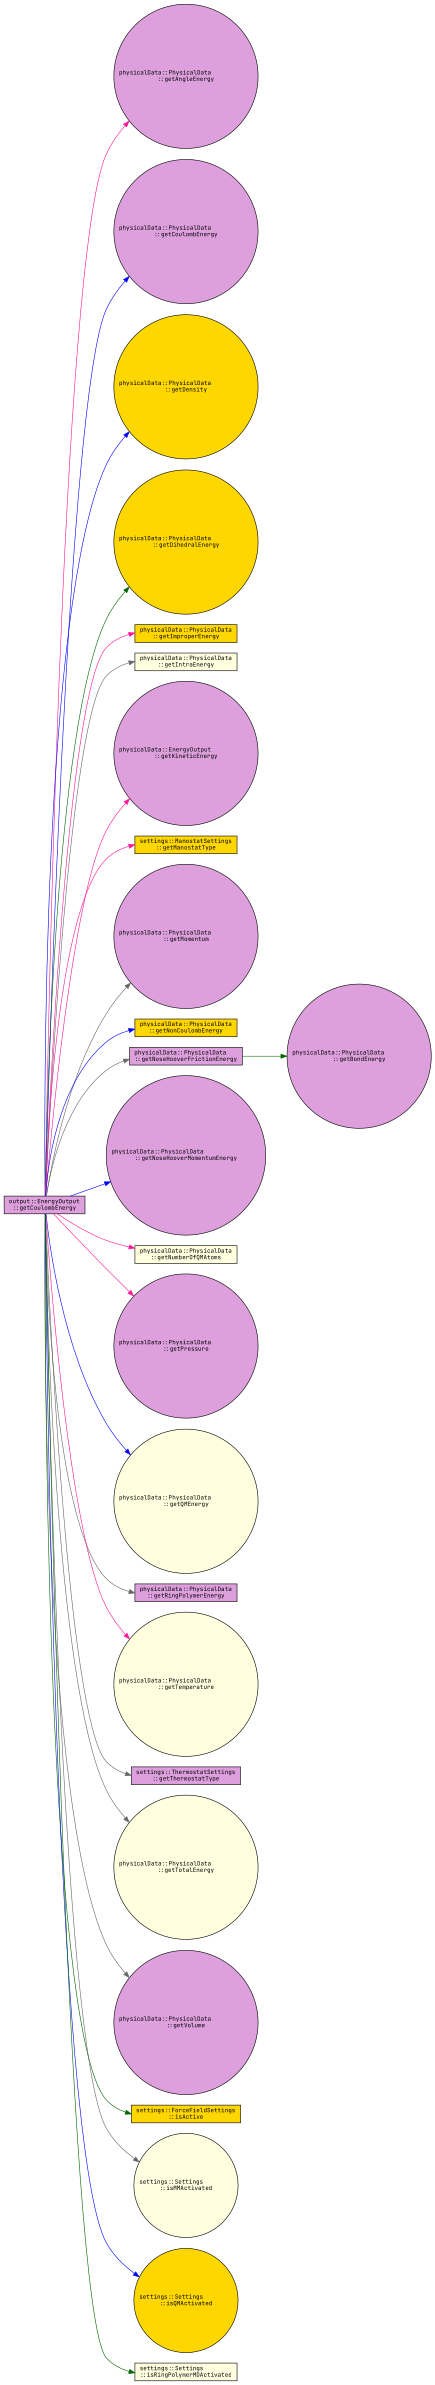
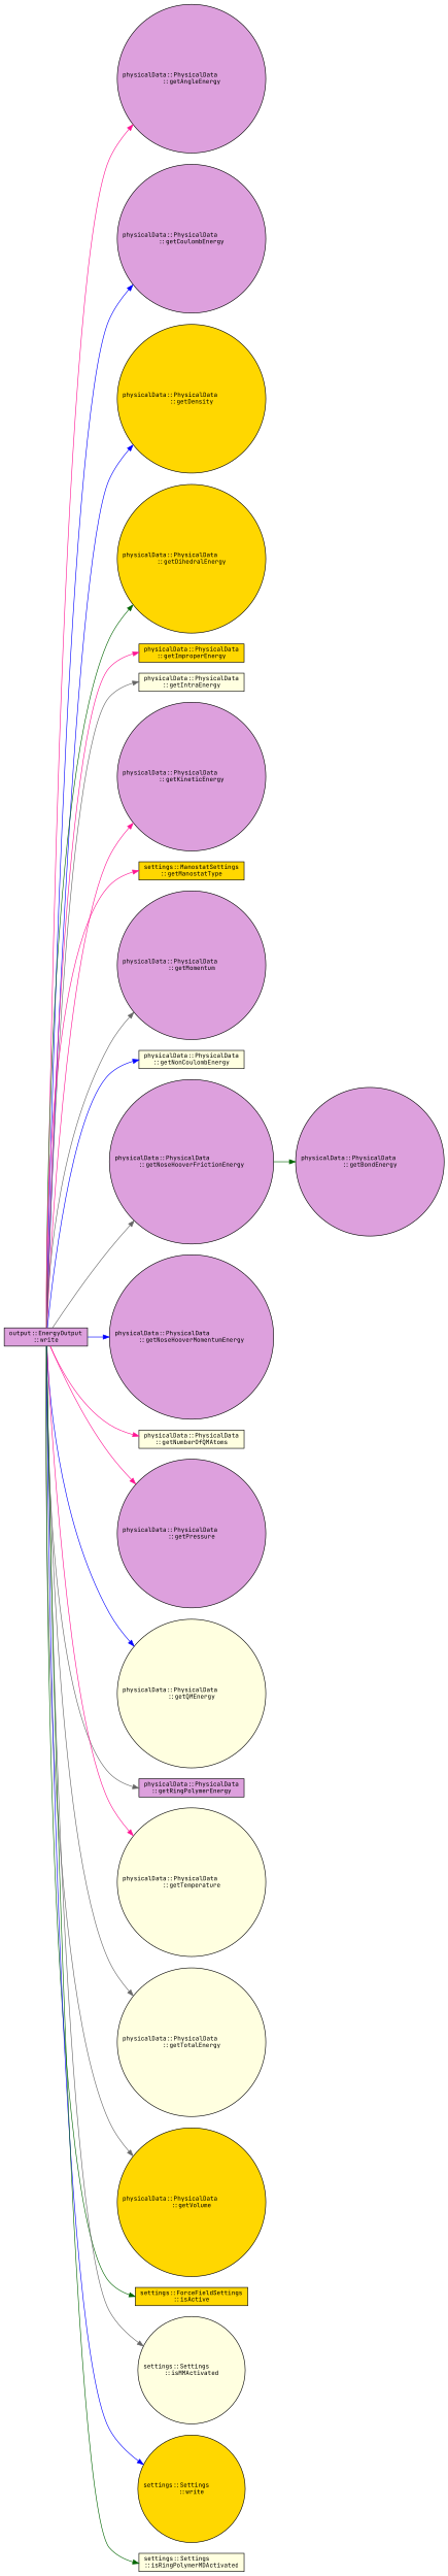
  digraph {
    fontname="JetBrains Mono"
    rankdir=LR
    node [color=black fillcolor=plum fontname="JetBrains Mono" fontsize=10 shape=circle style=filled]
    edge [color=gray40 fontname="JetBrains Mono" fontsize=10 labelfontname=Helvetica labelfontsize=10 style=solid]
-   n1 [fontcolor=black height=0.2 label="output::EnergyOutput\l::getCoulombEnergy" shape=box width=0.4]
+   n1 [fontcolor=black height=0.2 label="output::EnergyOutput\l::write" shape=box width=0.4]
    n2 [height=0.2 label="physicalData::PhysicalData\l::getAngleEnergy" width=0.4]
    n3 [height=0.2 label="physicalData::PhysicalData\l::getCoulombEnergy" width=0.4]
    n4 [fillcolor=gold height=0.2 label="physicalData::PhysicalData\l::getDensity" width=0.4]
    n5 [fillcolor=gold height=0.2 label="physicalData::PhysicalData\l::getDihedralEnergy" width=0.4]
    n6 [fillcolor=gold height=0.2 label="physicalData::PhysicalData\l::getImproperEnergy" shape=box width=0.4]
    n7 [fillcolor=lightyellow height=0.2 label="physicalData::PhysicalData\l::getIntraEnergy" shape=box width=0.4]
-   n8 [height=0.2 label="physicalData::EnergyOutput\l::getKineticEnergy" width=0.4]
+   n8 [height=0.2 label="physicalData::PhysicalData\l::getKineticEnergy" width=0.4]
    n9 [fillcolor=gold height=0.2 label="settings::ManostatSettings\l::getManostatType" shape=box width=0.4]
    n10 [height=0.2 label="physicalData::PhysicalData\l::getMomentum" width=0.4]
-   n11 [fillcolor=gold height=0.2 label="physicalData::PhysicalData\l::getNonCoulombEnergy" shape=box width=0.4]
-   n12 [height=0.2 label="physicalData::PhysicalData\l::getNoseHooverFrictionEnergy" shape=box width=0.4]
+   n11 [fillcolor=lightyellow height=0.2 label="physicalData::PhysicalData\l::getNonCoulombEnergy" shape=box width=0.4]
+   n12 [height=0.2 label="physicalData::PhysicalData\l::getNoseHooverFrictionEnergy" width=0.4]
    n13 [height=0.2 label="physicalData::PhysicalData\l::getNoseHooverMomentumEnergy" width=0.4]
    n14 [fillcolor=lightyellow height=0.2 label="physicalData::PhysicalData\l::getNumberOfQMAtoms" shape=box width=0.4]
    n15 [height=0.2 label="physicalData::PhysicalData\l::getPressure" width=0.4]
    n16 [fillcolor=lightyellow height=0.2 label="physicalData::PhysicalData\l::getQMEnergy" width=0.4]
    n17 [height=0.2 label="physicalData::PhysicalData\l::getRingPolymerEnergy" shape=box width=0.4]
    n18 [fillcolor=lightyellow height=0.2 label="physicalData::PhysicalData\l::getTemperature" width=0.4]
-   n19 [height=0.2 label="settings::ThermostatSettings\l::getThermostatType" shape=box width=0.4]
    n20 [fillcolor=lightyellow height=0.2 label="physicalData::PhysicalData\l::getTotalEnergy" width=0.4]
-   n21 [height=0.2 label="physicalData::PhysicalData\l::getVolume" width=0.4]
+   n21 [fillcolor=gold height=0.2 label="physicalData::PhysicalData\l::getVolume" width=0.4]
    n22 [fillcolor=gold height=0.2 label="settings::ForceFieldSettings\l::isActive" shape=box width=0.4]
    n23 [fillcolor=lightyellow height=0.2 label="settings::Settings\l::isMMActivated" width=0.4]
-   n24 [fillcolor=gold height=0.2 label="settings::Settings\l::isQMActivated" width=0.4]
+   n24 [fillcolor=gold height=0.2 label="settings::Settings\l::write" width=0.4]
    n25 [fillcolor=lightyellow height=0.2 label="settings::Settings\l::isRingPolymerMDActivated" shape=box width=0.4]
    n26 [height=0.2 label="physicalData::PhysicalData\l::getBondEnergy" width=0.4]
    n1 -> n2 [color=deeppink]
    n1 -> n3 [color=blue]
    n1 -> n4 [color=blue]
    n1 -> n5 [color=darkgreen]
    n1 -> n6 [color=deeppink]
    n1 -> n7
    n1 -> n8 [color=deeppink]
    n1 -> n9 [color=deeppink]
    n1 -> n10
    n1 -> n11 [color=blue]
    n1 -> n12
    n1 -> n13 [color=blue]
    n1 -> n14 [color=deeppink]
    n1 -> n15 [color=deeppink]
    n1 -> n16 [color=blue]
    n1 -> n17
    n1 -> n18 [color=deeppink]
-   n1 -> n19
    n1 -> n20
    n1 -> n21
    n1 -> n22 [color=darkgreen]
    n1 -> n23
    n1 -> n24 [color=blue]
    n1 -> n25 [color=darkgreen]
    n12 -> n26 [color=darkgreen]
  }
